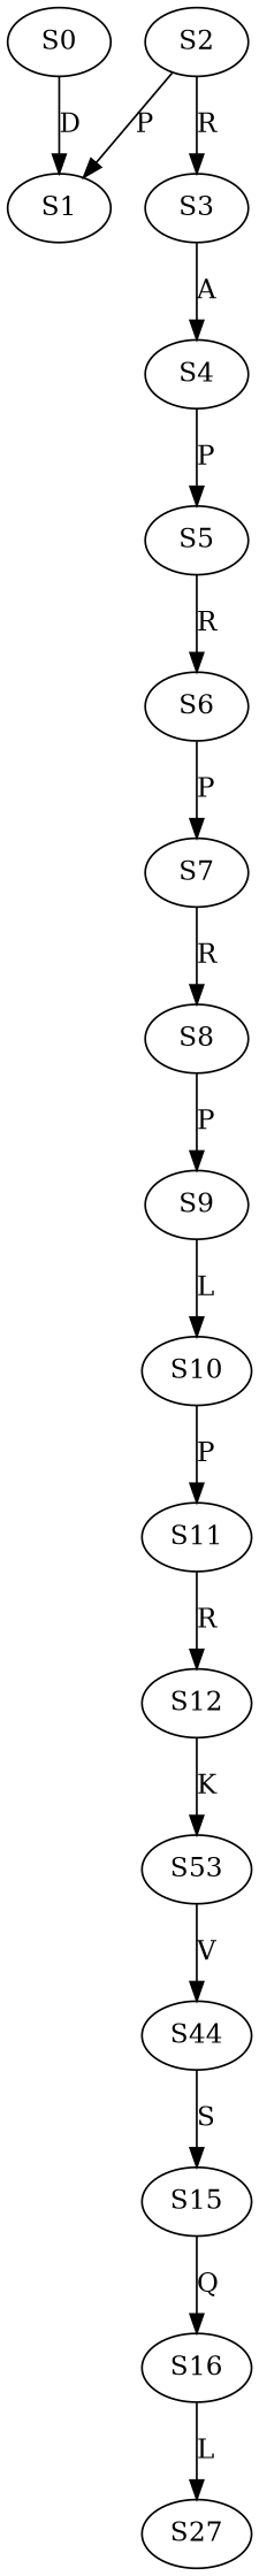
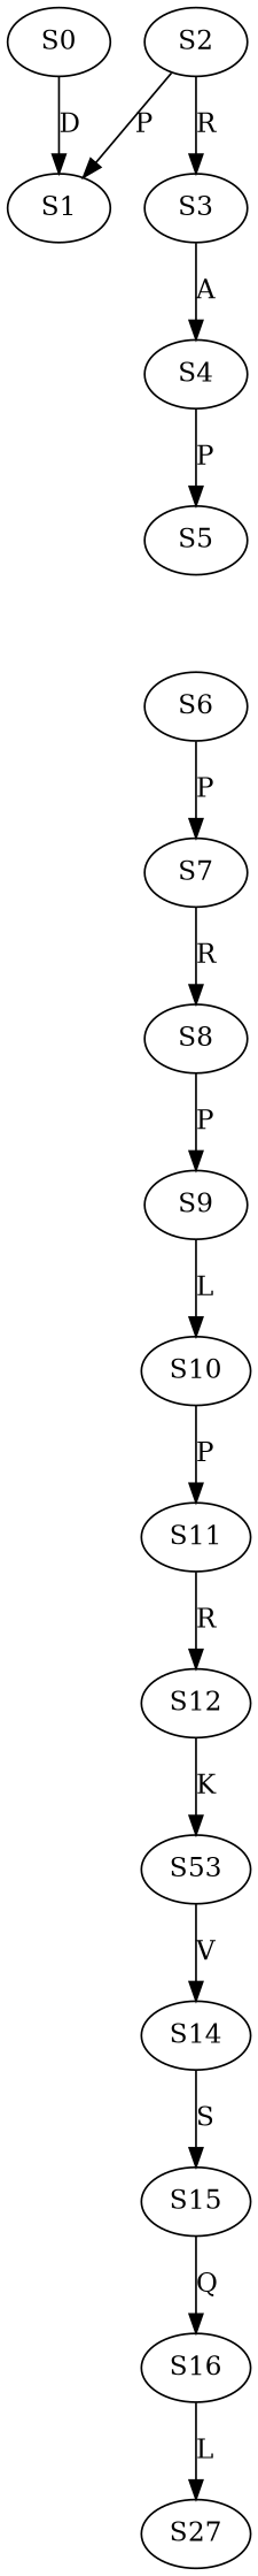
  strict digraph {
    S0
    S1
    S2
    S3
    S4
    S5
    S6
    S7
    S8
    S9
    S10
    S11
    S12
    n14 [label=S53]
-   S14 [label=S44]
+   S14
    S15
    S16
    n18 [label=S27]
    S0 -> S1 [label=D]
    S2 -> S1 [label=P]
    S2 -> S3 [label=R]
    S3 -> S4 [label=A]
    S4 -> S5 [label=P]
-   S5 -> S6 [label=R]
    S6 -> S7 [label=P]
    S7 -> S8 [label=R]
    S8 -> S9 [label=P]
    S9 -> S10 [label=L]
    S10 -> S11 [label=P]
    S11 -> S12 [label=R]
    S12 -> n14 [label=K]
    n14 -> S14 [label=V]
    S14 -> S15 [label=S]
    S15 -> S16 [label=Q]
    S16 -> n18 [label=L]
  }
